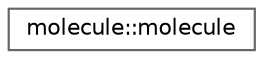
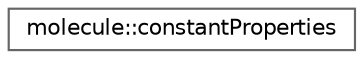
  digraph {
    rankdir=LR
-   n1 [color=grey40 fillcolor=white fontname=Helvetica fontsize=10 height=0.2 label="molecule::molecule" shape=box style=filled width=0.4]
+   n1 [color=grey40 fillcolor=white fontname=Helvetica fontsize=10 height=0.2 label="molecule::constantProperties" shape=box style=filled width=0.4]
  }
